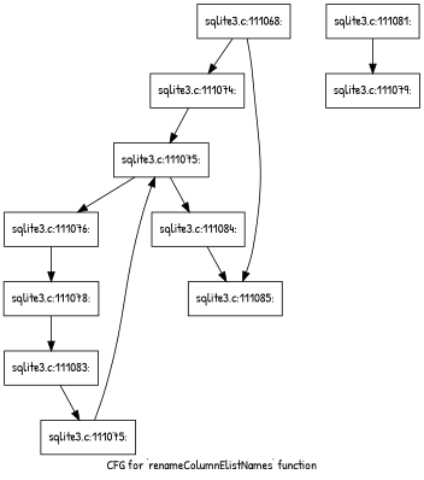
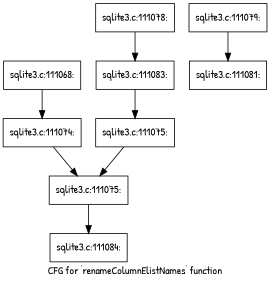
  digraph {
    fontname="Patrick Hand"
    label="CFG for 'renameColumnElistNames' function"
    node [fontname="Patrick Hand" shape=record]
    edge [fontname="Patrick Hand"]
    n1 [label="{sqlite3.c:111068:}"]
    n2 [label="{sqlite3.c:111074:}"]
-   n3 [label="{sqlite3.c:111085:}"]
    n4 [label="{sqlite3.c:111075:}"]
-   n5 [label="{sqlite3.c:111076:}"]
    n6 [label="{sqlite3.c:111084:}"]
    n7 [label="{sqlite3.c:111078:}"]
    n8 [label="{sqlite3.c:111083:}"]
    n9 [label="{sqlite3.c:111075:}"]
    n10 [label="{sqlite3.c:111079:}"]
    n11 [label="{sqlite3.c:111081:}"]
    n1 -> n2
-   n1 -> n3
    n2 -> n4
-   n4 -> n5
    n4 -> n6
-   n5 -> n7
-   n6 -> n3
    n7 -> n8
    n8 -> n9
    n9 -> n4
-   n11 -> n10
+   n10 -> n11
  }
